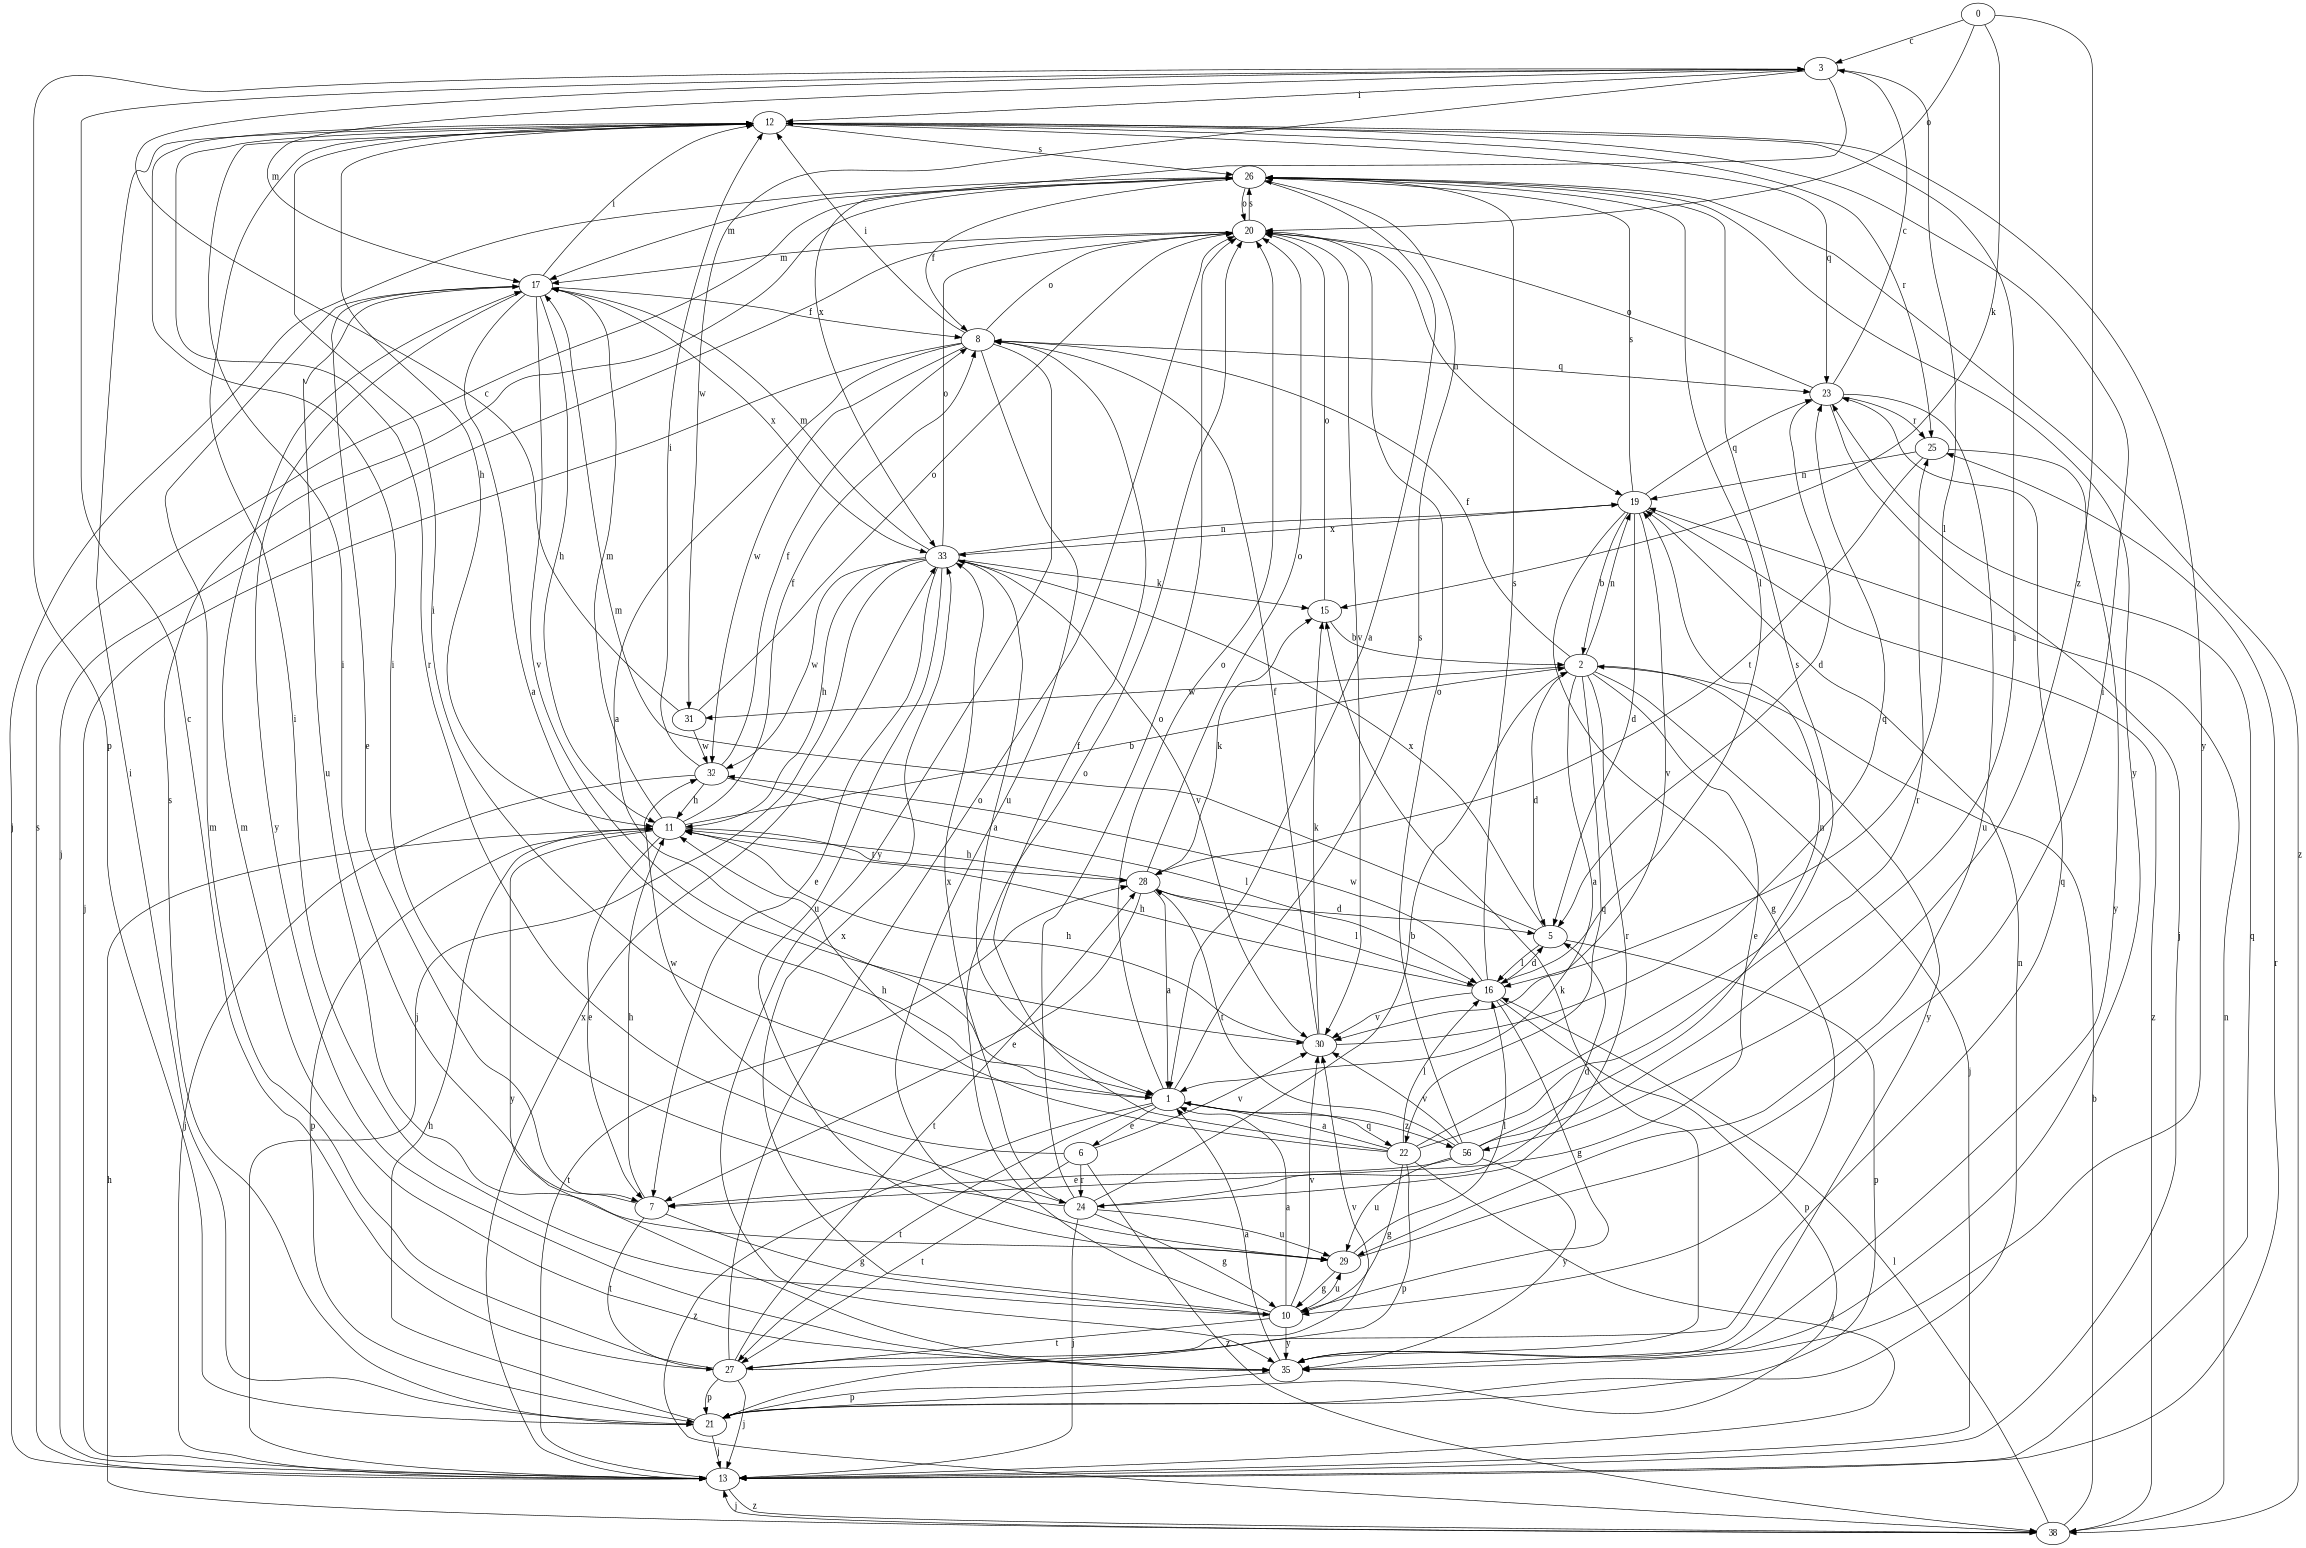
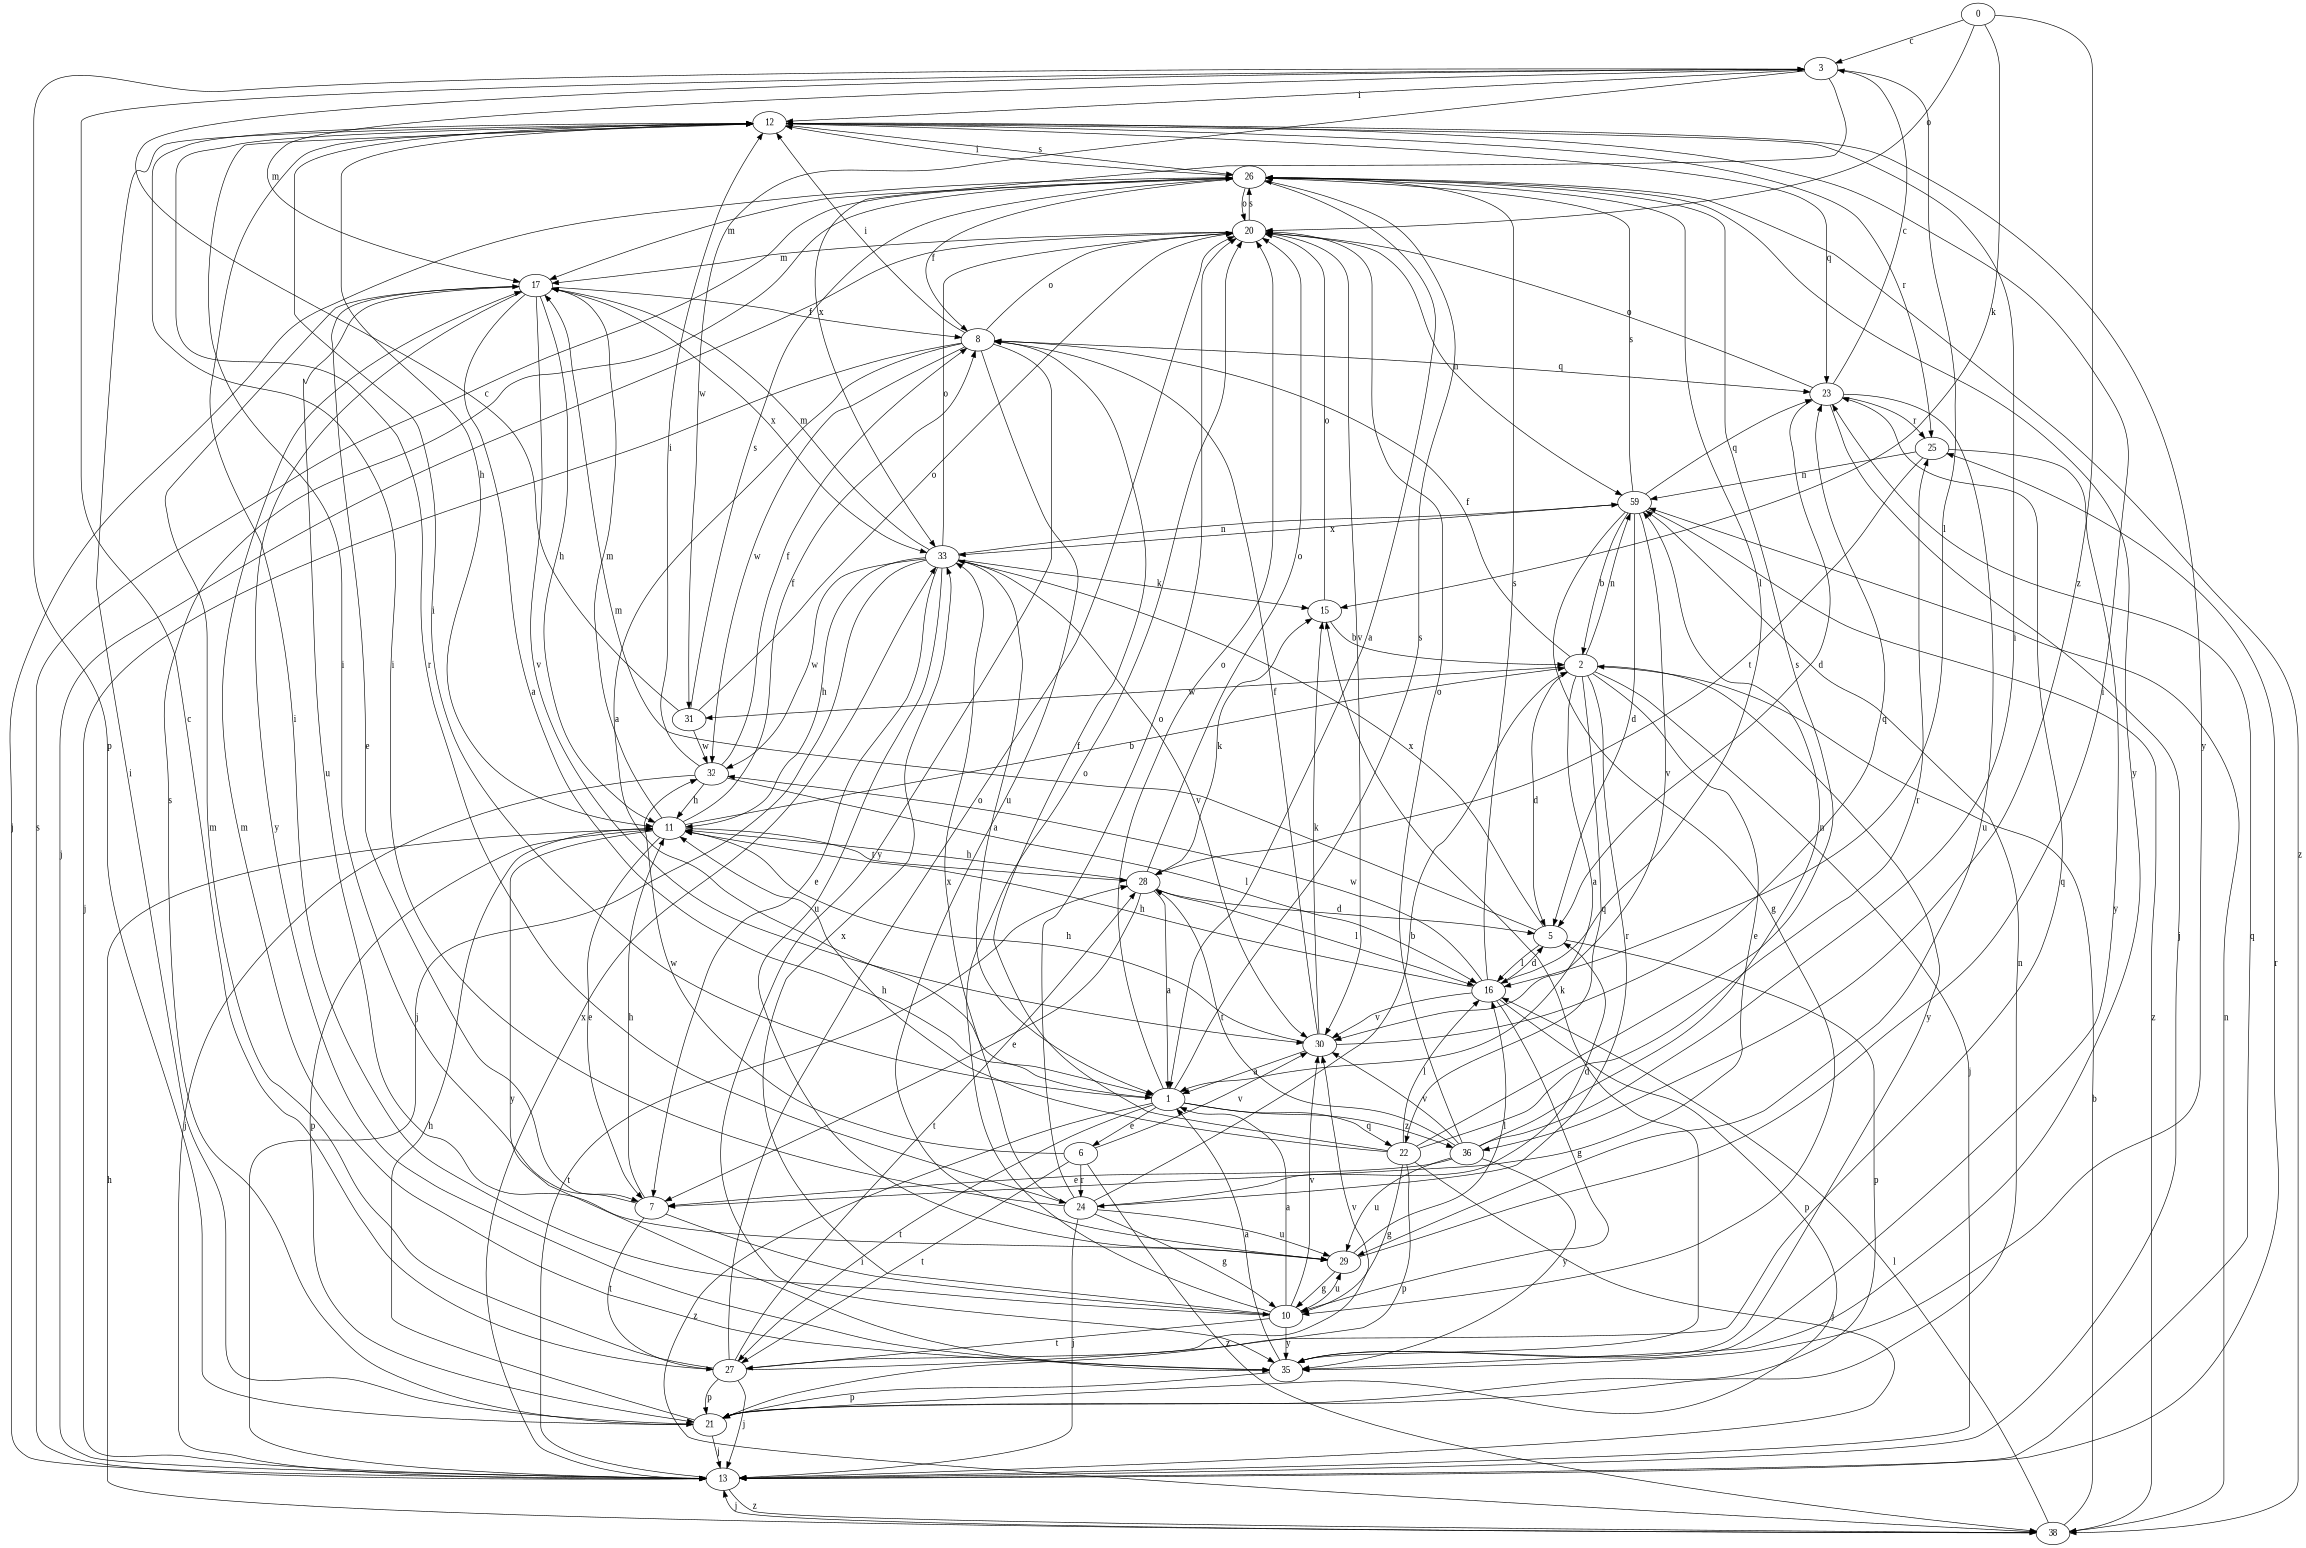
  strict digraph {
    fontname="Liberation Serif"
    node [fontname="Liberation Serif"]
    edge [fontname="Liberation Serif"]
    0
    3
    15
    20
-   36 [label=56]
+   36
    12
    31
    16
    17
    21
    33
    2
    26
    13
-   19
+   19 [label=59]
    30
    7
    35
    29
    28
    1
    6
    22
    27
    38
    5
    24
    32
    11
    23
    25
    8
    10
    0 -> 3 [label=c]
    0 -> 15 [label=k]
    0 -> 20 [label=o]
    0 -> 36 [label=z]
    3 -> 12 [label=i]
    3 -> 31 [label=w]
    3 -> 16 [label=l]
    3 -> 17 [label=m]
    3 -> 21 [label=p]
    3 -> 33 [label=x]
    15 -> 20 [label=o]
    15 -> 2 [label=b]
    20 -> 17 [label=m]
    20 -> 26 [label=s]
    20 -> 13 [label=j]
    20 -> 19 [label=n]
    20 -> 30 [label=v]
    36 -> 20 [label=o]
    36 -> 12 [label=i]
    36 -> 19 [label=n]
    36 -> 30 [label=v]
    36 -> 7 [label=e]
    36 -> 35 [label=y]
    36 -> 29 [label=u]
    36 -> 28 [label=t]
    12 -> 26 [label=s]
    12 -> 35 [label=y]
    12 -> 24 [label=r]
    12 -> 11 [label=h]
    12 -> 23 [label=q]
    12 -> 25 [label=r]
    31 -> 3 [label=c]
    31 -> 20 [label=o]
+   31 -> 26 [label=s]
    31 -> 32 [label=w]
    16 -> 21 [label=p]
    16 -> 26 [label=s]
    16 -> 30 [label=v]
    16 -> 5 [label=d]
    16 -> 32 [label=w]
    16 -> 11 [label=h]
    16 -> 10 [label=g]
    17 -> 33 [label=x]
    17 -> 30 [label=v]
    17 -> 7 [label=e]
    17 -> 35 [label=y]
    17 -> 29 [label=u]
    17 -> 1 [label=a]
    17 -> 11 [label=h]
    17 -> 8 [label=f]
    21 -> 12 [label=i]
    21 -> 26 [label=s]
    21 -> 13 [label=j]
    21 -> 19 [label=n]
    21 -> 11 [label=h]
    33 -> 15 [label=k]
    33 -> 20 [label=o]
    33 -> 17 [label=m]
    33 -> 13 [label=j]
    33 -> 19 [label=n]
    33 -> 30 [label=v]
    33 -> 7 [label=e]
    33 -> 29 [label=u]
    33 -> 1 [label=a]
    33 -> 32 [label=w]
    33 -> 11 [label=h]
    2 -> 31 [label=w]
    2 -> 13 [label=j]
    2 -> 19 [label=n]
    2 -> 7 [label=e]
    2 -> 35 [label=y]
    2 -> 1 [label=a]
    2 -> 22 [label=q]
    2 -> 5 [label=d]
    2 -> 24 [label=r]
    2 -> 8 [label=f]
    26 -> 20 [label=o]
-   17 -> 12 [label=i]
+   26 -> 12 [label=i]
    26 -> 16 [label=l]
    26 -> 17 [label=m]
    26 -> 13 [label=j]
    26 -> 35 [label=y]
    26 -> 1 [label=a]
    26 -> 38 [label=z]
    26 -> 8 [label=f]
    13 -> 33 [label=x]
    13 -> 26 [label=s]
    13 -> 28 [label=t]
    13 -> 38 [label=z]
    13 -> 23 [label=q]
    13 -> 25 [label=r]
    19 -> 33 [label=x]
    19 -> 2 [label=b]
    19 -> 26 [label=s]
    19 -> 30 [label=v]
    19 -> 38 [label=z]
    19 -> 5 [label=d]
    19 -> 23 [label=q]
    19 -> 10 [label=g]
    30 -> 15 [label=k]
    30 -> 11 [label=h]
    30 -> 23 [label=q]
    30 -> 8 [label=f]
    7 -> 12 [label=i]
    7 -> 27 [label=t]
    7 -> 11 [label=h]
-   7 -> 10 [label=g]
+   7 -> 10 [label=i]
    35 -> 15 [label=k]
    35 -> 17 [label=m]
    35 -> 21 [label=p]
    35 -> 1 [label=a]
    29 -> 12 [label=i]
    29 -> 16 [label=l]
    29 -> 10 [label=g]
    28 -> 15 [label=k]
    28 -> 20 [label=o]
    28 -> 16 [label=l]
    28 -> 7 [label=e]
    28 -> 1 [label=a]
    28 -> 5 [label=d]
    28 -> 11 [label=h]
    1 -> 20 [label=o]
    1 -> 36 [label=z]
    1 -> 12 [label=i]
    1 -> 26 [label=s]
    1 -> 6 [label=e]
    1 -> 22 [label=q]
    1 -> 27 [label=t]
    1 -> 38 [label=z]
    6 -> 30 [label=v]
    6 -> 27 [label=t]
    6 -> 38 [label=z]
    6 -> 24 [label=r]
    6 -> 32 [label=w]
    22 -> 16 [label=l]
    22 -> 21 [label=p]
    22 -> 26 [label=s]
    22 -> 13 [label=j]
-   22 -> 1 [label=a]
+   30 -> 1 [label=a]
    22 -> 11 [label=h]
    22 -> 25 [label=r]
    22 -> 8 [label=f]
    22 -> 10 [label=g]
    27 -> 3 [label=c]
    27 -> 20 [label=o]
    27 -> 17 [label=m]
    27 -> 21 [label=p]
    27 -> 13 [label=j]
    27 -> 30 [label=v]
    27 -> 28 [label=t]
    27 -> 23 [label=q]
    38 -> 16 [label=l]
    38 -> 2 [label=b]
    38 -> 13 [label=j]
    38 -> 19 [label=n]
    38 -> 11 [label=h]
    5 -> 16 [label=l]
    5 -> 17 [label=m]
    5 -> 21 [label=p]
    5 -> 33 [label=x]
    24 -> 20 [label=o]
    24 -> 12 [label=i]
    24 -> 33 [label=x]
    24 -> 2 [label=b]
    24 -> 13 [label=j]
    24 -> 29 [label=u]
    24 -> 5 [label=d]
    24 -> 10 [label=g]
    32 -> 12 [label=i]
    32 -> 16 [label=l]
    32 -> 13 [label=j]
    32 -> 11 [label=h]
    32 -> 8 [label=f]
    11 -> 17 [label=m]
    11 -> 21 [label=p]
    11 -> 2 [label=b]
    11 -> 7 [label=e]
    11 -> 35 [label=y]
    11 -> 28 [label=t]
    11 -> 8 [label=f]
    23 -> 3 [label=c]
    23 -> 20 [label=o]
    23 -> 13 [label=j]
    23 -> 29 [label=u]
    23 -> 5 [label=d]
    23 -> 25 [label=r]
    25 -> 19 [label=n]
    25 -> 35 [label=y]
    25 -> 28 [label=t]
    8 -> 20 [label=o]
    8 -> 12 [label=i]
    8 -> 13 [label=j]
    8 -> 35 [label=y]
    8 -> 29 [label=u]
    8 -> 1 [label=a]
    8 -> 32 [label=w]
    8 -> 23 [label=q]
    10 -> 20 [label=o]
    10 -> 12 [label=i]
    10 -> 33 [label=x]
    10 -> 30 [label=v]
    10 -> 35 [label=y]
    10 -> 29 [label=u]
    10 -> 1 [label=a]
    10 -> 27 [label=t]
  }
